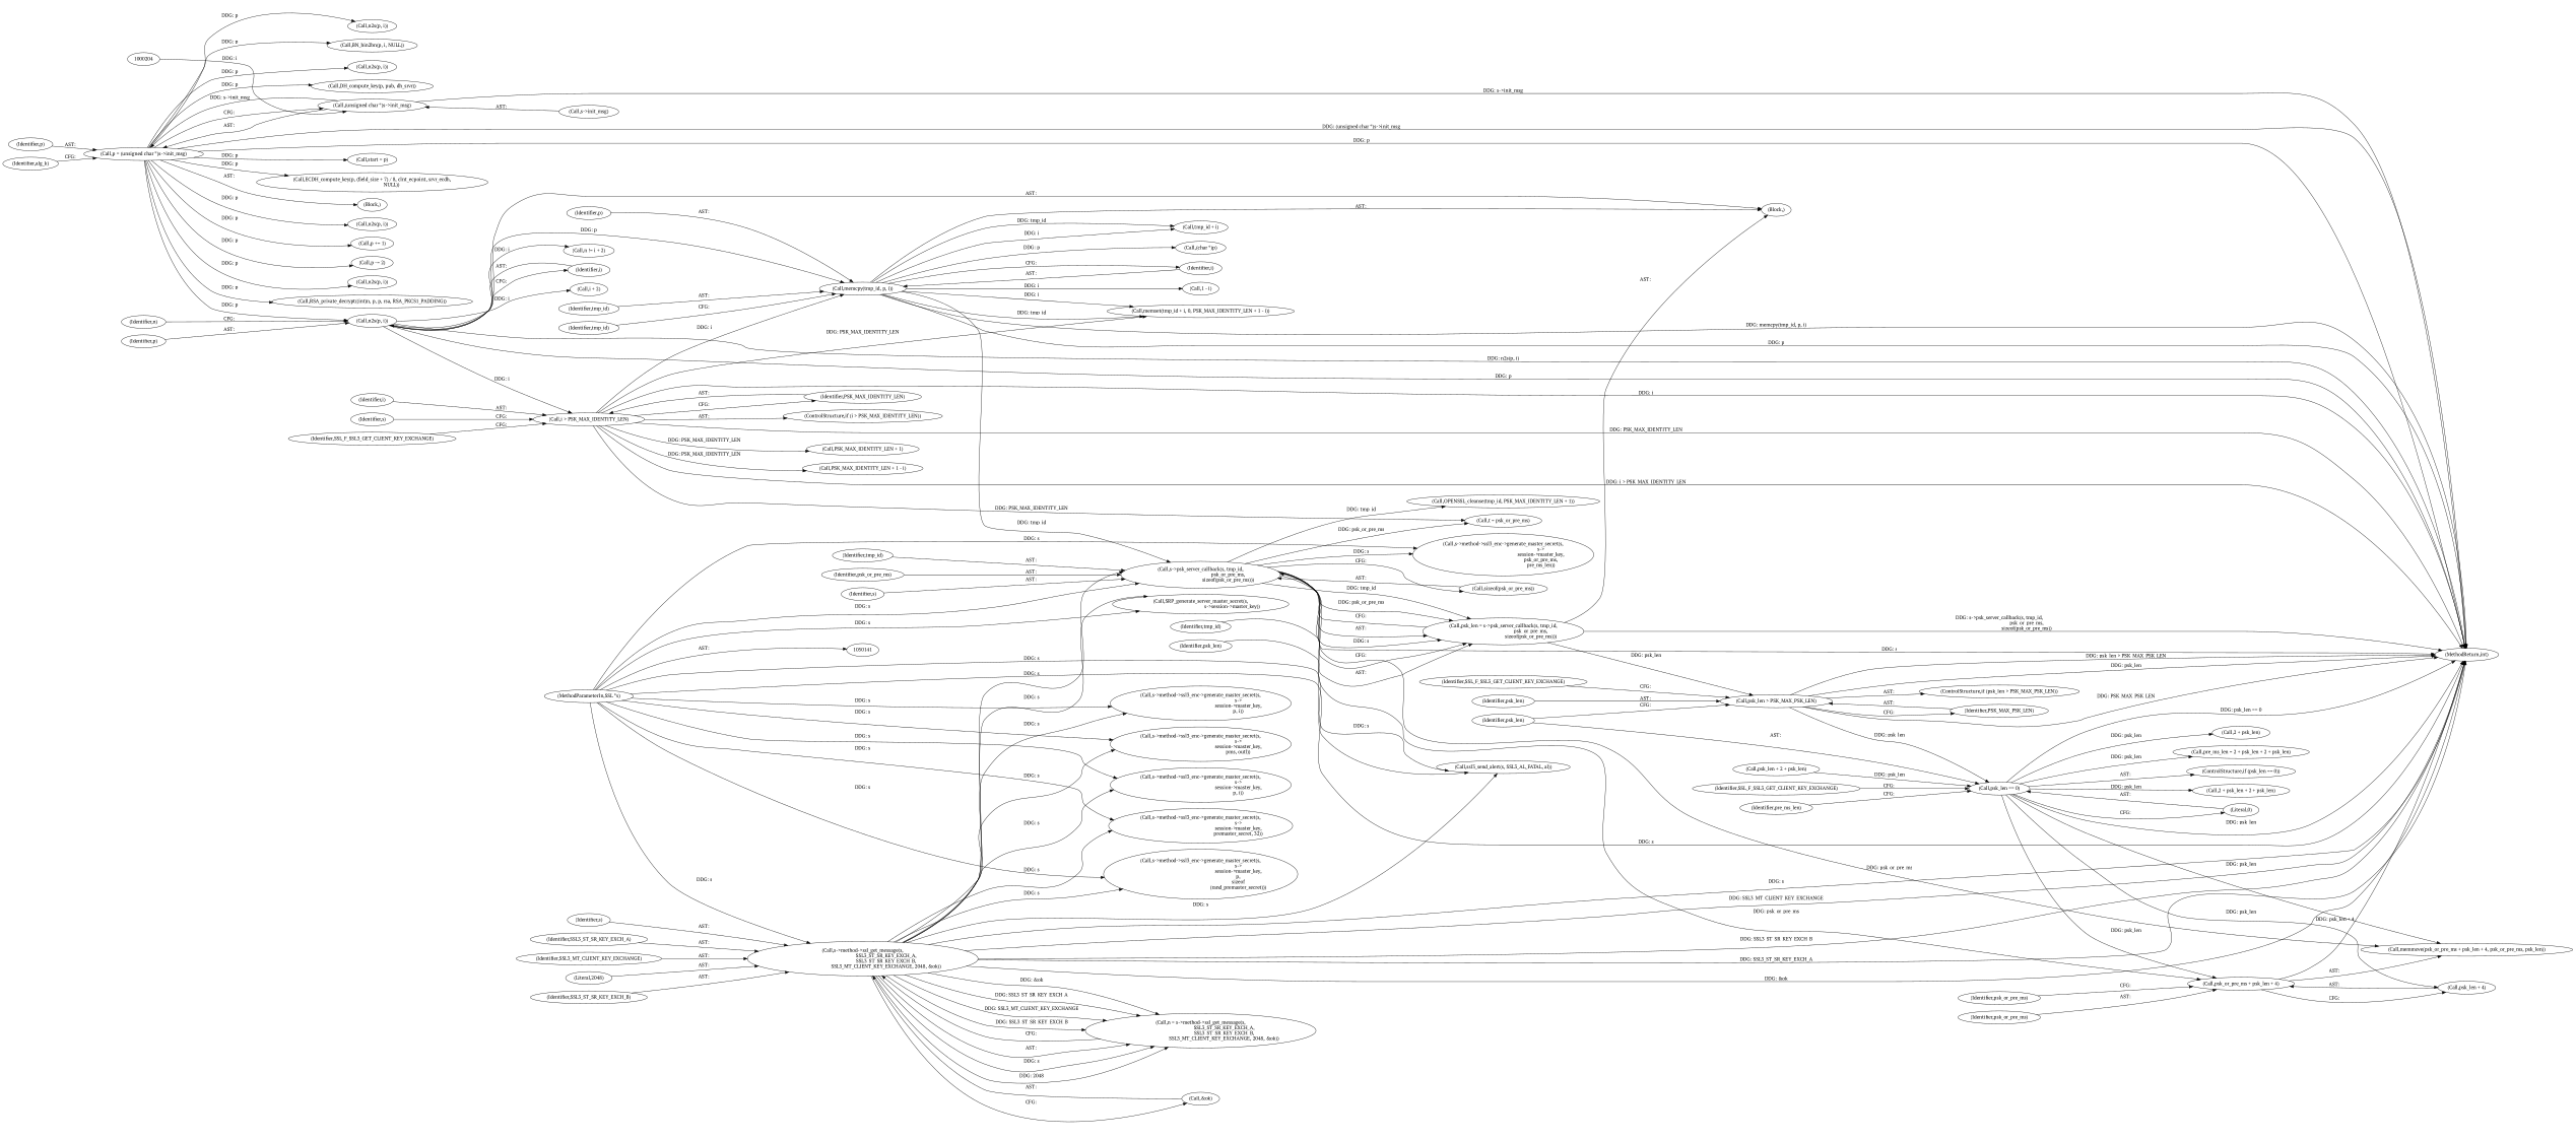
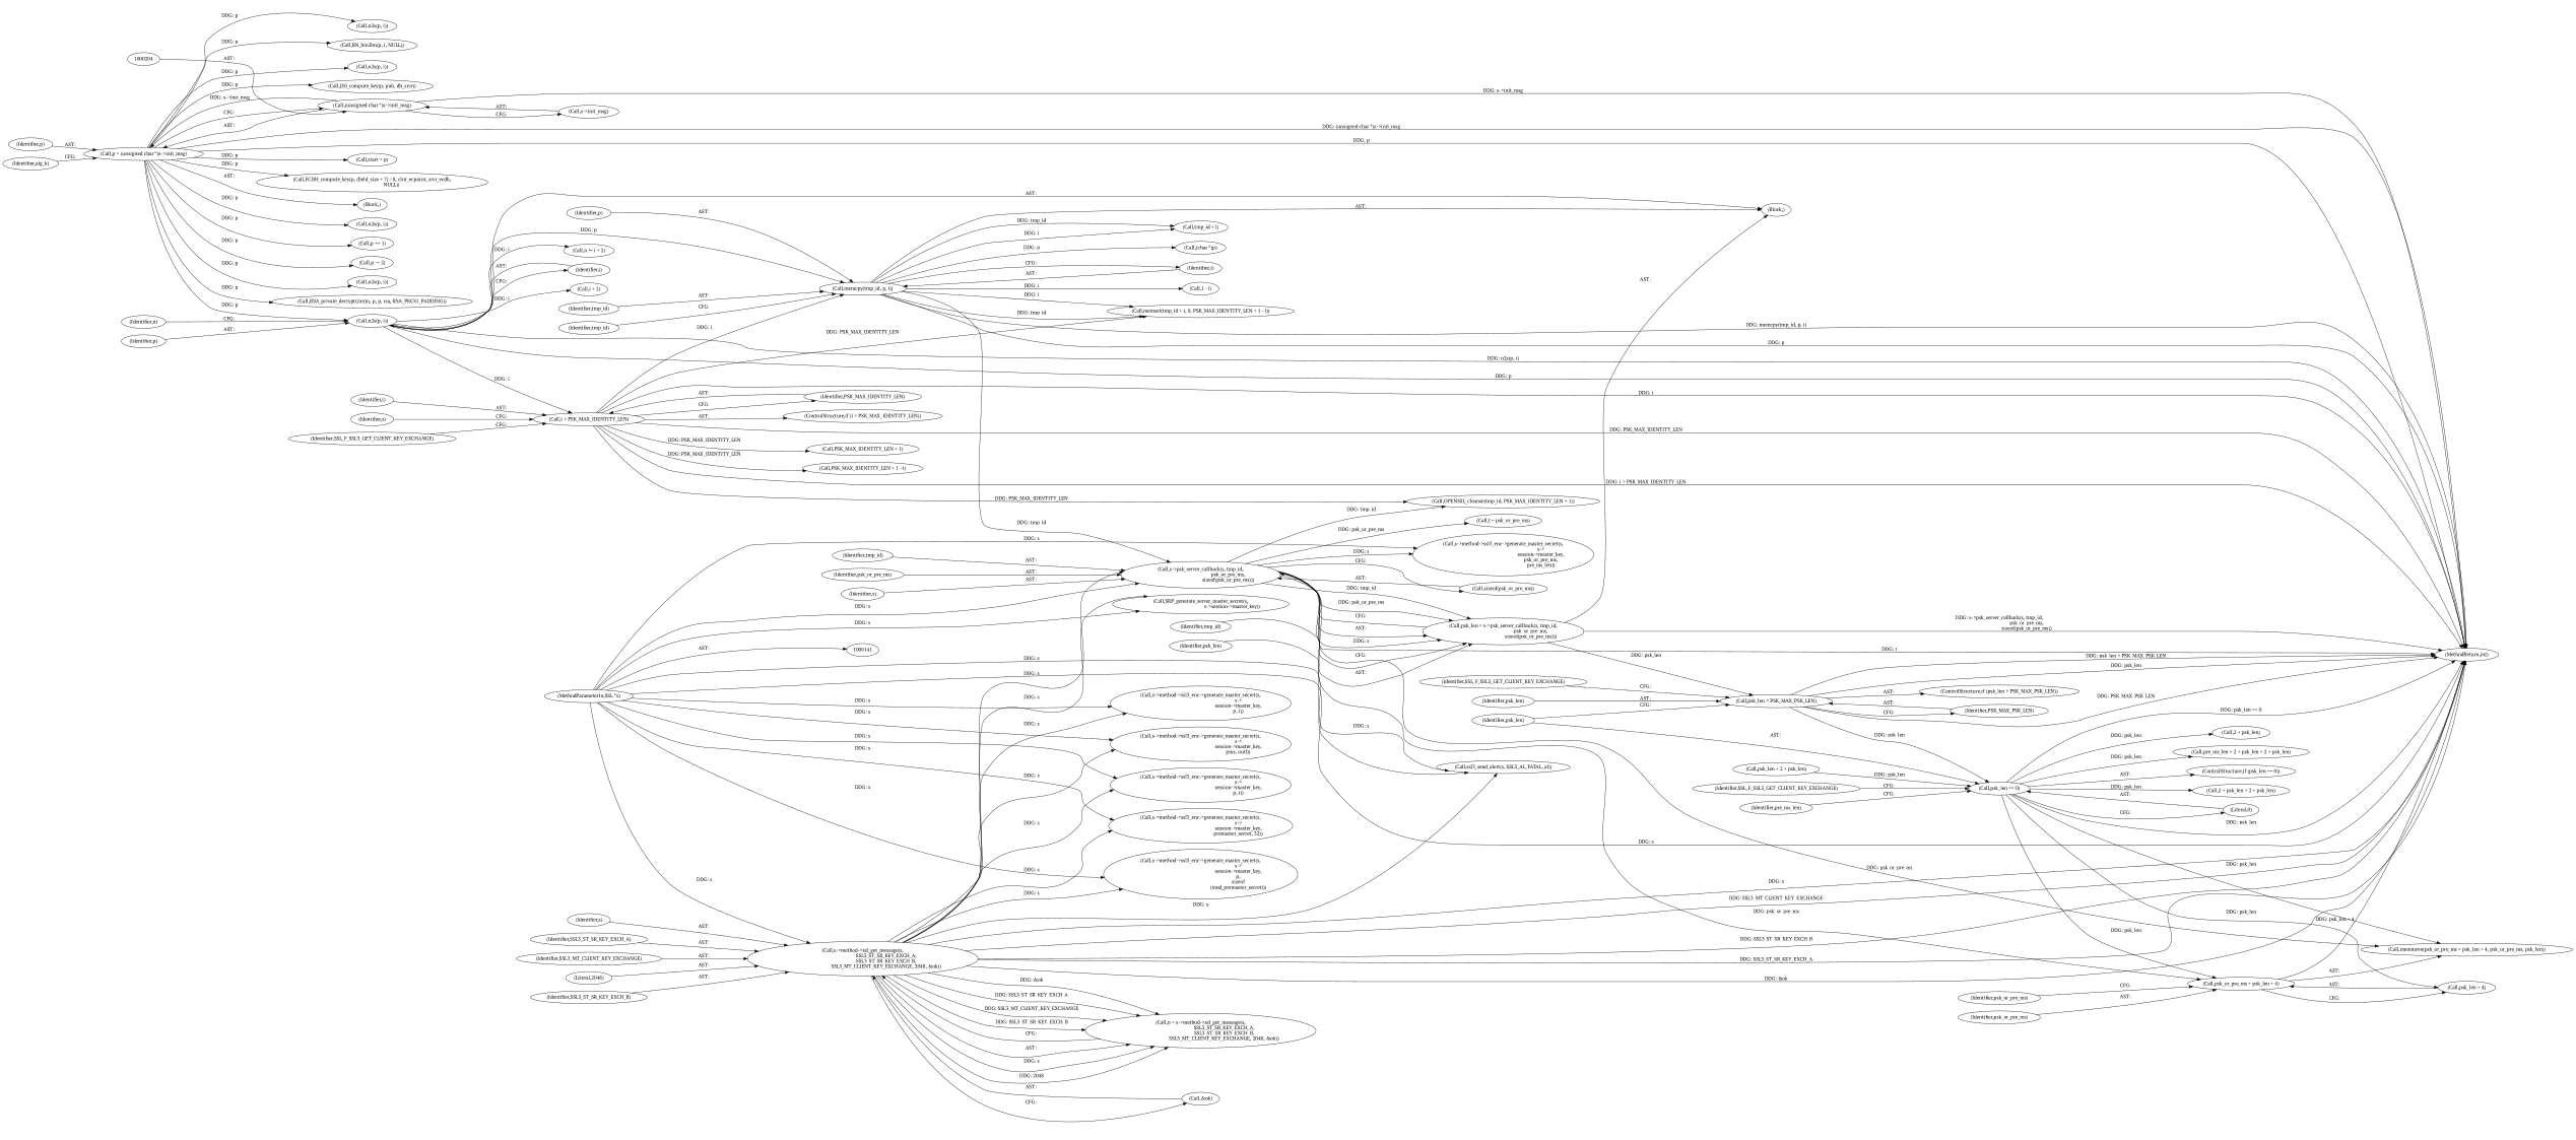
  digraph {
    fontname="PT Serif"
    rankdir=LR
    node [fontname="PT Serif"]
    edge [fontname="PT Serif"]
    n1 [label="(Call,psk_or_pre_ms + psk_len + 4)"]
    n2 [label="(Call,memmove(psk_or_pre_ms + psk_len + 4, psk_or_pre_ms, psk_len))"]
    n3 [label="(MethodReturn,int)"]
    n4 [label="(Call,psk_len + 4)"]
    n5 [label="(Call,s->psk_server_callback(s, tmp_id,\n                                         psk_or_pre_ms,\n                                         sizeof(psk_or_pre_ms)))"]
    n6 [label="(Call,psk_len = s->psk_server_callback(s, tmp_id,\n                                         psk_or_pre_ms,\n                                         sizeof(psk_or_pre_ms)))"]
    n7 [label="(Call,s->method->ssl3_enc->generate_master_secret(s,\n                                                        s->\n                                                        session->master_key,\n                                                        psk_or_pre_ms,\n                                                        pre_ms_len))"]
    n8 [label="(Call,OPENSSL_cleanse(tmp_id, PSK_MAX_IDENTITY_LEN + 1))"]
    n9 [label="(Call,sizeof(psk_or_pre_ms))"]
    n10 [label="(Call,ssl3_send_alert(s, SSL3_AL_FATAL, al))"]
    n11 [label="(Call,t = psk_or_pre_ms)"]
    n12 [label="(Block,)"]
    n13 [label="(Call,psk_len > PSK_MAX_PSK_LEN)"]
    n14 [label="(Call,s->method->ssl_get_message(s,\n                                   SSL3_ST_SR_KEY_EXCH_A,\n                                   SSL3_ST_SR_KEY_EXCH_B,\n                                   SSL3_MT_CLIENT_KEY_EXCHANGE, 2048, &ok))"]
    n15 [label="(Call,s->method->ssl3_enc->generate_master_secret(s,\n                                                        s->\n                                                        session->master_key,\n                                                        p,\n                                                        sizeof\n                                                        (rand_premaster_secret)))"]
    n16 [label="(Call,s->method->ssl3_enc->generate_master_secret(s,\n                                                        s->\n                                                        session->master_key,\n                                                        p, i))"]
    n17 [label="(Call,s->method->ssl3_enc->generate_master_secret(s,\n                                                        s->\n                                                        session->master_key,\n                                                        p, i))"]
    n18 [label="(Call,n = s->method->ssl_get_message(s,\n                                   SSL3_ST_SR_KEY_EXCH_A,\n                                   SSL3_ST_SR_KEY_EXCH_B,\n                                   SSL3_MT_CLIENT_KEY_EXCHANGE, 2048, &ok))"]
    n19 [label="(Call,s->method->ssl3_enc->generate_master_secret(s,\n                                                        s->\n                                                        session->master_key,\n                                                        premaster_secret, 32))"]
    n20 [label="(Call,&ok)"]
    n21 [label="(Call,SRP_generate_server_master_secret(s,\n                                               s->session->master_key))"]
    n22 [label="(Call,s->method->ssl3_enc->generate_master_secret(s,\n                                                        s->\n                                                        session->master_key,\n                                                        pms, outl))"]
    n23 [label="(MethodParameterIn,SSL *s)"]
-   1000141 [label=1050141]
+   1000141
    n25 [label="(Call,memcpy(tmp_id, p, i))"]
    n26 [label="(Call,memset(tmp_id + i, 0, PSK_MAX_IDENTITY_LEN + 1 - i))"]
    n27 [label="(Call,tmp_id + i)"]
    n28 [label="(Call,(char *)p)"]
    n29 [label="(Identifier,i)"]
    n30 [label="(Call,1 - i)"]
    n31 [label="(Call,n2s(p, i))"]
    n32 [label="(Call,i > PSK_MAX_IDENTITY_LEN)"]
    n33 [label="(Call,n != i + 2)"]
    n34 [label="(Identifier,i)"]
    n35 [label="(Call,i + 2)"]
    n36 [label="(Call,PSK_MAX_IDENTITY_LEN + 1)"]
    n37 [label="(Call,PSK_MAX_IDENTITY_LEN + 1 - i)"]
    n38 [label="(Identifier,PSK_MAX_IDENTITY_LEN)"]
    n39 [label="(ControlStructure,if (i > PSK_MAX_IDENTITY_LEN))"]
    n40 [label="(Call,p = (unsigned char *)s->init_msg)"]
    n41 [label="(Call,(unsigned char *)s->init_msg)"]
    n42 [label="(Call,start = p)"]
    n43 [label="(Call,ECDH_compute_key(p, (field_size + 7) / 8, clnt_ecpoint, srvr_ecdh,\n                             NULL))"]
    n44 [label="(Block,)"]
    n45 [label="(Call,n2s(p, i))"]
    n46 [label="(Call,p += 1)"]
    n47 [label="(Call,p -= 2)"]
    n48 [label="(Call,n2s(p, i))"]
    n49 [label="(Call,RSA_private_decrypt((int)n, p, p, rsa, RSA_PKCS1_PADDING))"]
    n50 [label="(Call,n2s(p, i))"]
    n51 [label="(Call,BN_bin2bn(p, i, NULL))"]
    n52 [label="(Call,n2s(p, i))"]
    n53 [label="(Call,DH_compute_key(p, pub, dh_srvr))"]
    n54 [label="(Call,s->init_msg)"]
    n55 [label="(Call,psk_len == 0)"]
    n56 [label="(Literal,0)"]
    n57 [label="(Call,2 + psk_len)"]
    n58 [label="(Call,pre_ms_len = 2 + psk_len + 2 + psk_len)"]
    n59 [label="(ControlStructure,if (psk_len == 0))"]
    n60 [label="(Call,2 + psk_len + 2 + psk_len)"]
    n61 [label="(Call,psk_len + 2 + psk_len)"]
    n62 [label="(ControlStructure,if (psk_len > PSK_MAX_PSK_LEN))"]
    n63 [label="(Identifier,PSK_MAX_PSK_LEN)"]
    n64 [label="(Identifier,n)"]
    n65 [label="(Identifier,psk_len)"]
    n66 [label="(Identifier,tmp_id)"]
    n67 [label="(Identifier,SSL3_ST_SR_KEY_EXCH_A)"]
    n68 [label="(Identifier,i)"]
    n69 [label="(Identifier,psk_len)"]
    n70 [label="(Identifier,tmp_id)"]
    n71 [label="(Identifier,SSL3_MT_CLIENT_KEY_EXCHANGE)"]
    n72 [label="(Identifier,p)"]
    n73 [label="(Identifier,tmp_id)"]
    n74 [label="(Identifier,p)"]
    n75 [label="(Identifier,SSL_F_SSL3_GET_CLIENT_KEY_EXCHANGE)"]
    n76 [label="(Literal,2048)"]
    n77 [label="(Identifier,SSL_F_SSL3_GET_CLIENT_KEY_EXCHANGE)"]
    n78 [label="(Identifier,psk_or_pre_ms)"]
    n79 [label="(Identifier,s)"]
    n80 [label="(Identifier,p)"]
    n81 [label="(Identifier,psk_or_pre_ms)"]
    n82 [label="(Identifier,psk_or_pre_ms)"]
    n83 [label="(Identifier,SSL3_ST_SR_KEY_EXCH_B)"]
    n84 [label="(Identifier,tmp_id)"]
    n85 [label="(Identifier,psk_len)"]
    n86 [label="(Identifier,s)"]
    n87 [label="(Identifier,SSL_F_SSL3_GET_CLIENT_KEY_EXCHANGE)"]
    n88 [label="(Identifier,alg_k)"]
    n89 [label="(Identifier,s)"]
    n90 [label="(Identifier,pre_ms_len)"]
    1000204
    n1 -> n2 [label="AST: "]
    n1 -> n3 [label="DDG: psk_len + 4"]
    n1 -> n4 [label="CFG: "]
    n4 -> n1 [label="AST: "]
    n5 -> n1 [label="DDG: psk_or_pre_ms"]
    n5 -> n2 [label="DDG: psk_or_pre_ms"]
    n5 -> n3 [label="DDG: s"]
    n5 -> n6 [label="AST: "]
    n5 -> n6 [label="DDG: s"]
    n5 -> n6 [label="DDG: tmp_id"]
    n5 -> n6 [label="DDG: psk_or_pre_ms"]
    n5 -> n7 [label="DDG: s"]
    n5 -> n8 [label="DDG: tmp_id"]
    n5 -> n9 [label="CFG: "]
    n5 -> n10 [label="DDG: s"]
    n5 -> n11 [label="DDG: psk_or_pre_ms"]
    n6 -> n3 [label="DDG: s->psk_server_callback(s, tmp_id,\n                                         psk_or_pre_ms,\n                                         sizeof(psk_or_pre_ms))"]
    n6 -> n5 [label="CFG: "]
    n6 -> n12 [label="AST: "]
    n6 -> n13 [label="DDG: psk_len"]
    n9 -> n5 [label="AST: "]
    n13 -> n3 [label="DDG: psk_len > PSK_MAX_PSK_LEN"]
    n13 -> n3 [label="DDG: psk_len"]
    n13 -> n3 [label="DDG: PSK_MAX_PSK_LEN"]
    n13 -> n55 [label="DDG: psk_len"]
    n13 -> n62 [label="AST: "]
    n13 -> n63 [label="CFG: "]
    n14 -> n3 [label="DDG: SSL3_ST_SR_KEY_EXCH_A"]
    n14 -> n3 [label="DDG: s"]
    n14 -> n3 [label="DDG: SSL3_MT_CLIENT_KEY_EXCHANGE"]
    n14 -> n3 [label="DDG: SSL3_ST_SR_KEY_EXCH_B"]
    n14 -> n3 [label="DDG: &ok"]
    n14 -> n5 [label="DDG: s"]
    n14 -> n10 [label="DDG: s"]
    n14 -> n15 [label="DDG: s"]
    n14 -> n16 [label="DDG: s"]
    n14 -> n17 [label="DDG: s"]
    n14 -> n18 [label="AST: "]
    n14 -> n18 [label="DDG: s"]
    n14 -> n18 [label="DDG: 2048"]
    n14 -> n18 [label="DDG: &ok"]
    n14 -> n18 [label="DDG: SSL3_ST_SR_KEY_EXCH_A"]
    n14 -> n18 [label="DDG: SSL3_MT_CLIENT_KEY_EXCHANGE"]
    n14 -> n18 [label="DDG: SSL3_ST_SR_KEY_EXCH_B"]
    n14 -> n19 [label="DDG: s"]
    n14 -> n20 [label="CFG: "]
    n14 -> n21 [label="DDG: s"]
    n14 -> n22 [label="DDG: s"]
    n18 -> n14 [label="CFG: "]
    n20 -> n14 [label="AST: "]
    n23 -> n3 [label="DDG: s"]
    n23 -> n5 [label="DDG: s"]
    n23 -> n7 [label="DDG: s"]
    n23 -> n10 [label="DDG: s"]
    n23 -> n14 [label="DDG: s"]
    n23 -> n15 [label="DDG: s"]
    n23 -> n16 [label="DDG: s"]
    n23 -> n17 [label="DDG: s"]
    n23 -> n19 [label="DDG: s"]
    n23 -> n21 [label="DDG: s"]
    n23 -> n22 [label="DDG: s"]
    n23 -> 1000141 [label="AST: "]
    n25 -> n3 [label="DDG: memcpy(tmp_id, p, i)"]
    n25 -> n3 [label="DDG: p"]
    n25 -> n5 [label="DDG: tmp_id"]
    n25 -> n12 [label="AST: "]
    n25 -> n26 [label="DDG: tmp_id"]
    n25 -> n26 [label="DDG: i"]
    n25 -> n27 [label="DDG: tmp_id"]
    n25 -> n27 [label="DDG: i"]
    n25 -> n28 [label="DDG: p"]
    n25 -> n29 [label="CFG: "]
    n25 -> n30 [label="DDG: i"]
    n29 -> n25 [label="AST: "]
    n31 -> n3 [label="DDG: p"]
    n31 -> n3 [label="DDG: n2s(p, i)"]
    n31 -> n12 [label="AST: "]
    n31 -> n25 [label="DDG: p"]
    n31 -> n32 [label="DDG: i"]
    n31 -> n33 [label="DDG: i"]
    n31 -> n34 [label="CFG: "]
    n31 -> n35 [label="DDG: i"]
    n32 -> n3 [label="DDG: i"]
    n32 -> n3 [label="DDG: PSK_MAX_IDENTITY_LEN"]
    n32 -> n3 [label="DDG: i > PSK_MAX_IDENTITY_LEN"]
-   n32 -> n11 [label="DDG: PSK_MAX_IDENTITY_LEN"]
+   n32 -> n8 [label="DDG: PSK_MAX_IDENTITY_LEN"]
    n32 -> n25 [label="DDG: i"]
    n32 -> n26 [label="DDG: PSK_MAX_IDENTITY_LEN"]
    n32 -> n36 [label="DDG: PSK_MAX_IDENTITY_LEN"]
    n32 -> n37 [label="DDG: PSK_MAX_IDENTITY_LEN"]
    n32 -> n38 [label="CFG: "]
    n32 -> n39 [label="AST: "]
    n34 -> n31 [label="AST: "]
    n38 -> n32 [label="AST: "]
    n40 -> n3 [label="DDG: (unsigned char *)s->init_msg"]
    n40 -> n3 [label="DDG: p"]
    n40 -> n31 [label="DDG: p"]
    n40 -> n41 [label="CFG: "]
    n40 -> n42 [label="DDG: p"]
    n40 -> n43 [label="DDG: p"]
    n40 -> n44 [label="AST: "]
    n40 -> n45 [label="DDG: p"]
    n40 -> n46 [label="DDG: p"]
    n40 -> n47 [label="DDG: p"]
    n40 -> n48 [label="DDG: p"]
    n40 -> n49 [label="DDG: p"]
    n40 -> n50 [label="DDG: p"]
    n40 -> n51 [label="DDG: p"]
    n40 -> n52 [label="DDG: p"]
    n40 -> n53 [label="DDG: p"]
    n41 -> n3 [label="DDG: s->init_msg"]
    n41 -> n40 [label="AST: "]
    n41 -> n40 [label="DDG: s->init_msg"]
+   n41 -> n54 [label="CFG: "]
    n54 -> n41 [label="AST: "]
    n55 -> n1 [label="DDG: psk_len"]
    n55 -> n2 [label="DDG: psk_len"]
    n55 -> n3 [label="DDG: psk_len == 0"]
    n55 -> n3 [label="DDG: psk_len"]
    n55 -> n4 [label="DDG: psk_len"]
    n55 -> n56 [label="CFG: "]
    n55 -> n57 [label="DDG: psk_len"]
    n55 -> n58 [label="DDG: psk_len"]
    n55 -> n59 [label="AST: "]
    n55 -> n60 [label="DDG: psk_len"]
    n56 -> n55 [label="AST: "]
    n61 -> n55 [label="DDG: psk_len"]
    n63 -> n13 [label="AST: "]
    n64 -> n31 [label="CFG: "]
    n65 -> n6 [label="AST: "]
    n66 -> n25 [label="AST: "]
    n67 -> n14 [label="AST: "]
    n68 -> n32 [label="AST: "]
    n69 -> n13 [label="AST: "]
    n70 -> n25 [label="CFG: "]
    n71 -> n14 [label="AST: "]
    n72 -> n40 [label="AST: "]
    n73 -> n5 [label="AST: "]
    n74 -> n31 [label="AST: "]
    n75 -> n13 [label="CFG: "]
    n76 -> n14 [label="AST: "]
    n77 -> n55 [label="CFG: "]
    n78 -> n5 [label="AST: "]
    n79 -> n32 [label="CFG: "]
    n80 -> n25 [label="AST: "]
    n81 -> n1 [label="CFG: "]
    n82 -> n1 [label="AST: "]
    n83 -> n14 [label="AST: "]
    n84 -> n6 [label="CFG: "]
    n85 -> n13 [label="CFG: "]
    n85 -> n55 [label="AST: "]
    n86 -> n14 [label="AST: "]
    n87 -> n32 [label="CFG: "]
    n88 -> n40 [label="CFG: "]
    n89 -> n5 [label="AST: "]
    n90 -> n55 [label="CFG: "]
-   1000204 -> n41 [label="DDG: i"]
+   1000204 -> n41 [label="AST: "]
  }
